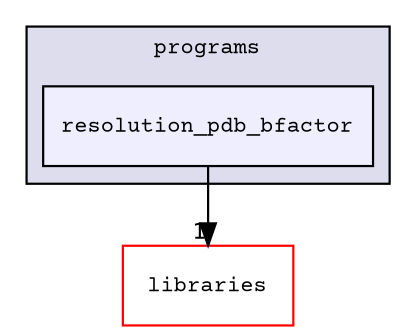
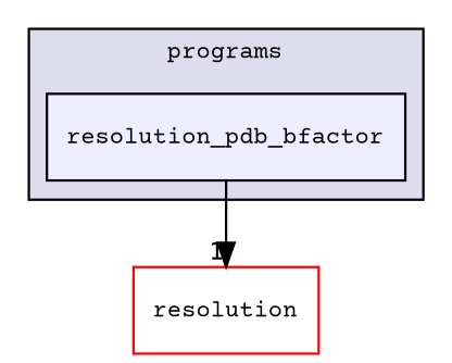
  digraph {
    compound=true
    fontname="Courier Prime"
    node [fontname="Courier Prime" fontsize=10 shape=box style=filled]
    n1 [fillcolor="#eeeeff" label=resolution_pdb_bfactor pencolor=black]
-   n2 [color=red fillcolor=white label=libraries]
+   n2 [color=red fillcolor=white label=resolution]
    subgraph cluster_1 {
      bgcolor="#ddddee"
      fontsize=10
      label=programs
      pencolor=black
      n1
    }
    n1 -> n2 [headlabel=1 labeldistance=1.5 labelfontname=Helvetica labelfontsize=10 fontname="Courier Prime"]
  }
